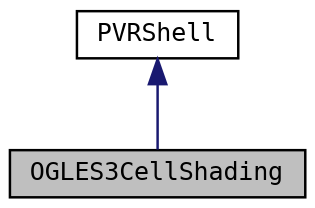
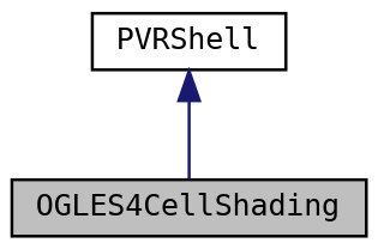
  digraph {
    fontname="DejaVu Sans Mono"
    node [color=black fontname="DejaVu Sans Mono" fontsize=10 shape=record style=filled]
-   n1 [fillcolor=grey75 fontcolor=black height=0.2 label=OGLES3CellShading width=0.4]
+   n1 [fillcolor=grey75 fontcolor=black height=0.2 label=OGLES4CellShading width=0.4]
    n2 [fillcolor=white height=0.2 label=PVRShell width=0.4]
    n2 -> n1 [color=midnightblue dir=back fontname="DejaVu Sans Mono" fontsize=10 labelfontname=Helvetica labelfontsize=10 style=solid]
  }
